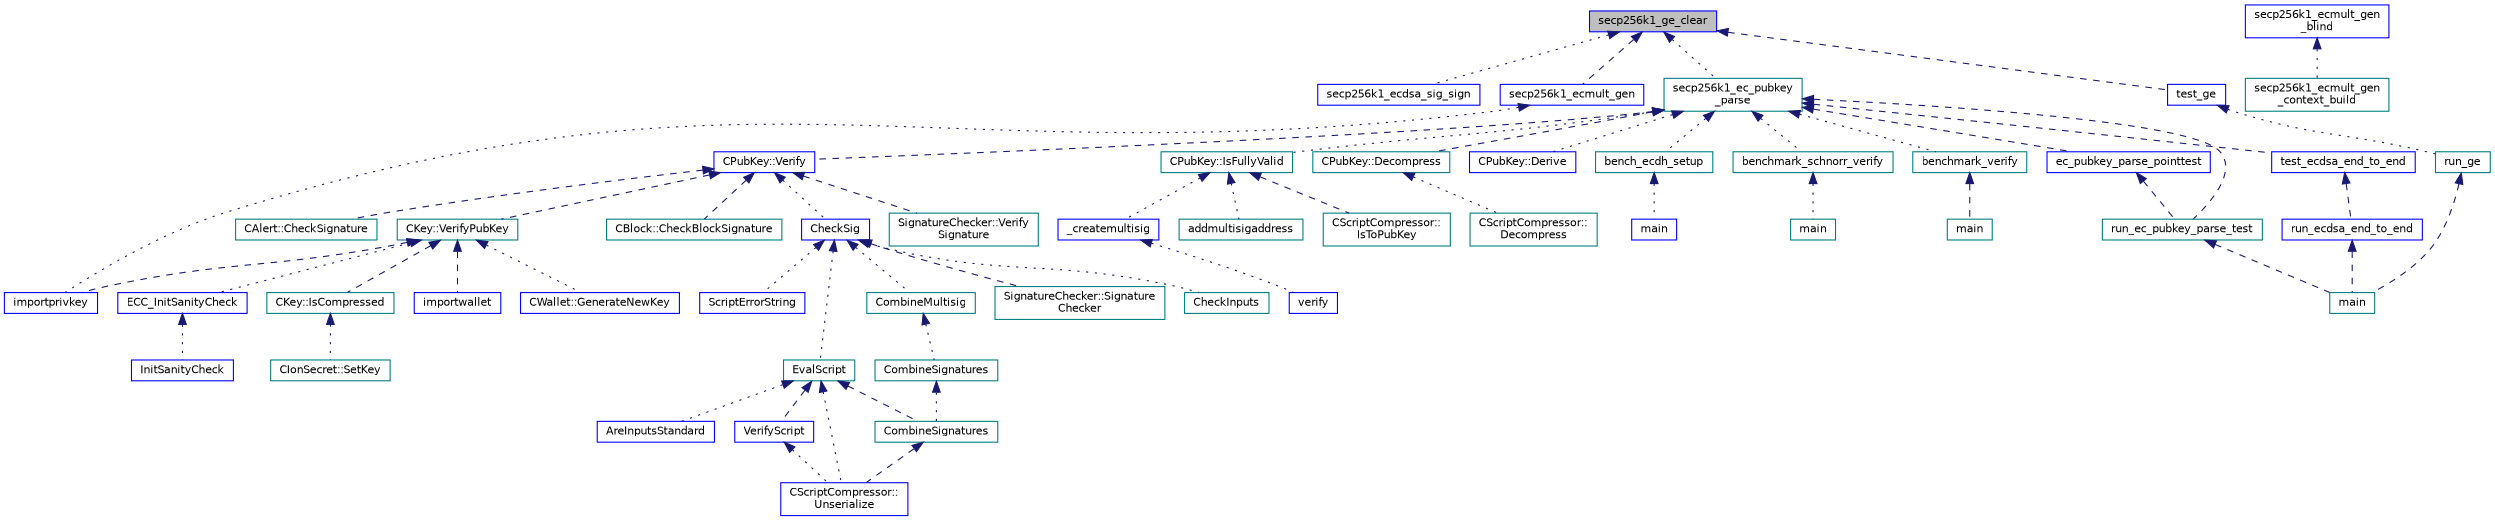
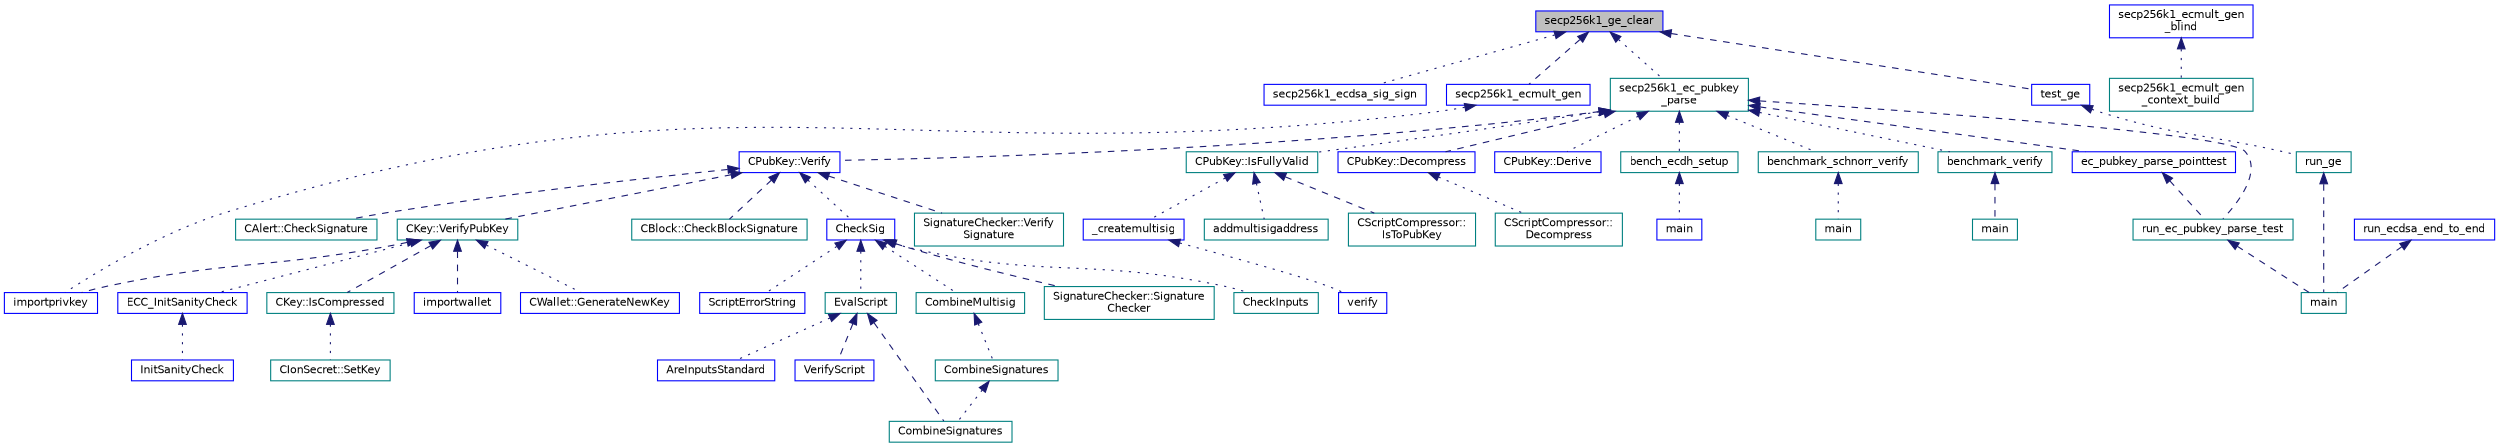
  digraph {
    rankdir=TB
    node [color=teal fillcolor=white fontname=Helvetica fontsize=10 shape=record style=filled]
    edge [color=midnightblue dir=back fontname=Helvetica fontsize=10 labelfontname=Helvetica labelfontsize=10 style=dotted]
    n1 [color=blue fillcolor=grey75 fontcolor=black height=0.2 label=secp256k1_ge_clear width=0.4]
    n2 [color=blue height=0.2 label=secp256k1_ecdsa_sig_sign width=0.4]
    n3 [color=blue height=0.2 label=secp256k1_ecmult_gen width=0.4]
    n4 [height=0.2 label="secp256k1_ec_pubkey\l_parse" width=0.4]
    n5 [color=blue height=0.2 label=test_ge width=0.4]
    n6 [color=blue height=0.2 label=importprivkey width=0.4]
    n7 [color=blue height=0.2 label="CPubKey::Verify" width=0.4]
    n8 [height=0.2 label="CPubKey::IsFullyValid" width=0.4]
-   n9 [height=0.2 label="CPubKey::Decompress" width=0.4]
+   n9 [color=blue height=0.2 label="CPubKey::Decompress" width=0.4]
    n10 [color=blue height=0.2 label="CPubKey::Derive" width=0.4]
    n11 [height=0.2 label=bench_ecdh_setup width=0.4]
    n12 [height=0.2 label=benchmark_schnorr_verify width=0.4]
    n13 [height=0.2 label=benchmark_verify width=0.4]
    n14 [color=blue height=0.2 label=ec_pubkey_parse_pointtest width=0.4]
    n15 [height=0.2 label=run_ec_pubkey_parse_test width=0.4]
-   n16 [color=blue height=0.2 label=test_ecdsa_end_to_end width=0.4]
    n17 [height=0.2 label=run_ge width=0.4]
    n18 [color=blue height=0.2 label="secp256k1_ecmult_gen\l_blind" width=0.4]
    n19 [height=0.2 label="secp256k1_ecmult_gen\l_context_build" width=0.4]
    n20 [height=0.2 label="CAlert::CheckSignature" width=0.4]
    n21 [height=0.2 label="CKey::VerifyPubKey" width=0.4]
    n22 [height=0.2 label="CBlock::CheckBlockSignature" width=0.4]
    n23 [color=blue height=0.2 label=CheckSig width=0.4]
    n24 [height=0.2 label="SignatureChecker::Verify\lSignature" width=0.4]
    n25 [color=blue height=0.2 label=_createmultisig width=0.4]
    n26 [height=0.2 label=addmultisigaddress width=0.4]
    n27 [height=0.2 label="CScriptCompressor::\lIsToPubKey" width=0.4]
    n28 [height=0.2 label="CScriptCompressor::\lDecompress" width=0.4]
    n29 [color=blue height=0.2 label=main width=0.4]
    n30 [height=0.2 label=main width=0.4]
    n31 [height=0.2 label=main width=0.4]
    n32 [height=0.2 label=main width=0.4]
    n33 [color=blue height=0.2 label=run_ecdsa_end_to_end width=0.4]
    n34 [color=blue height=0.2 label=ECC_InitSanityCheck width=0.4]
    n35 [height=0.2 label="CKey::IsCompressed" width=0.4]
    n36 [color=blue height=0.2 label=importwallet width=0.4]
    n37 [color=blue height=0.2 label="CWallet::GenerateNewKey" width=0.4]
    n38 [color=blue height=0.2 label=ScriptErrorString width=0.4]
    n39 [height=0.2 label=EvalScript width=0.4]
    n40 [height=0.2 label=CombineMultisig width=0.4]
    n41 [height=0.2 label="SignatureChecker::Signature\lChecker" width=0.4]
    n42 [height=0.2 label=CheckInputs width=0.4]
    n43 [color=blue height=0.2 label=InitSanityCheck width=0.4]
    n44 [height=0.2 label="CIonSecret::SetKey" width=0.4]
    n45 [color=blue height=0.2 label=AreInputsStandard width=0.4]
    n46 [color=blue height=0.2 label=VerifyScript width=0.4]
-   n47 [color=blue height=0.2 label="CScriptCompressor::\lUnserialize" width=0.4]
    n48 [height=0.2 label=CombineSignatures width=0.4]
    n49 [height=0.2 label=CombineSignatures width=0.4]
    n50 [color=blue height=0.2 label=verify width=0.4]
    n1 -> n2
    n1 -> n3 [style=dashed]
    n1 -> n4
    n1 -> n5 [style=dashed]
    n3 -> n6
    n4 -> n7 [style=dashed]
    n4 -> n8
    n4 -> n9 [style=dashed]
    n4 -> n10
    n4 -> n11
    n4 -> n12
    n4 -> n13
    n4 -> n14 [style=dashed]
    n4 -> n15 [style=dashed]
-   n4 -> n16 [style=dashed]
    n5 -> n17
    n7 -> n20 [style=dashed]
    n7 -> n21 [style=dashed]
    n7 -> n22 [style=dashed]
    n7 -> n23
    n7 -> n24 [style=dashed]
    n8 -> n25
    n8 -> n26
    n8 -> n27 [style=dashed]
    n9 -> n28
    n11 -> n29
    n12 -> n30
    n13 -> n31 [style=dashed]
    n14 -> n15 [style=dashed]
    n15 -> n32 [style=dashed]
-   n16 -> n33 [style=dashed]
    n17 -> n32 [style=dashed]
    n18 -> n19
    n21 -> n6 [style=dashed]
    n21 -> n34
    n21 -> n35 [style=dashed]
    n21 -> n36 [style=dashed]
    n21 -> n37
    n23 -> n38
    n23 -> n39
    n23 -> n40
    n23 -> n41 [style=dashed]
    n23 -> n42
    n25 -> n50
    n33 -> n32 [style=dashed]
    n34 -> n43
    n35 -> n44
    n39 -> n45
    n39 -> n46 [style=dashed]
-   n39 -> n47
    n39 -> n48 [style=dashed]
    n40 -> n49
-   n46 -> n47
-   n48 -> n47 [style=dashed]
    n49 -> n48
  }
